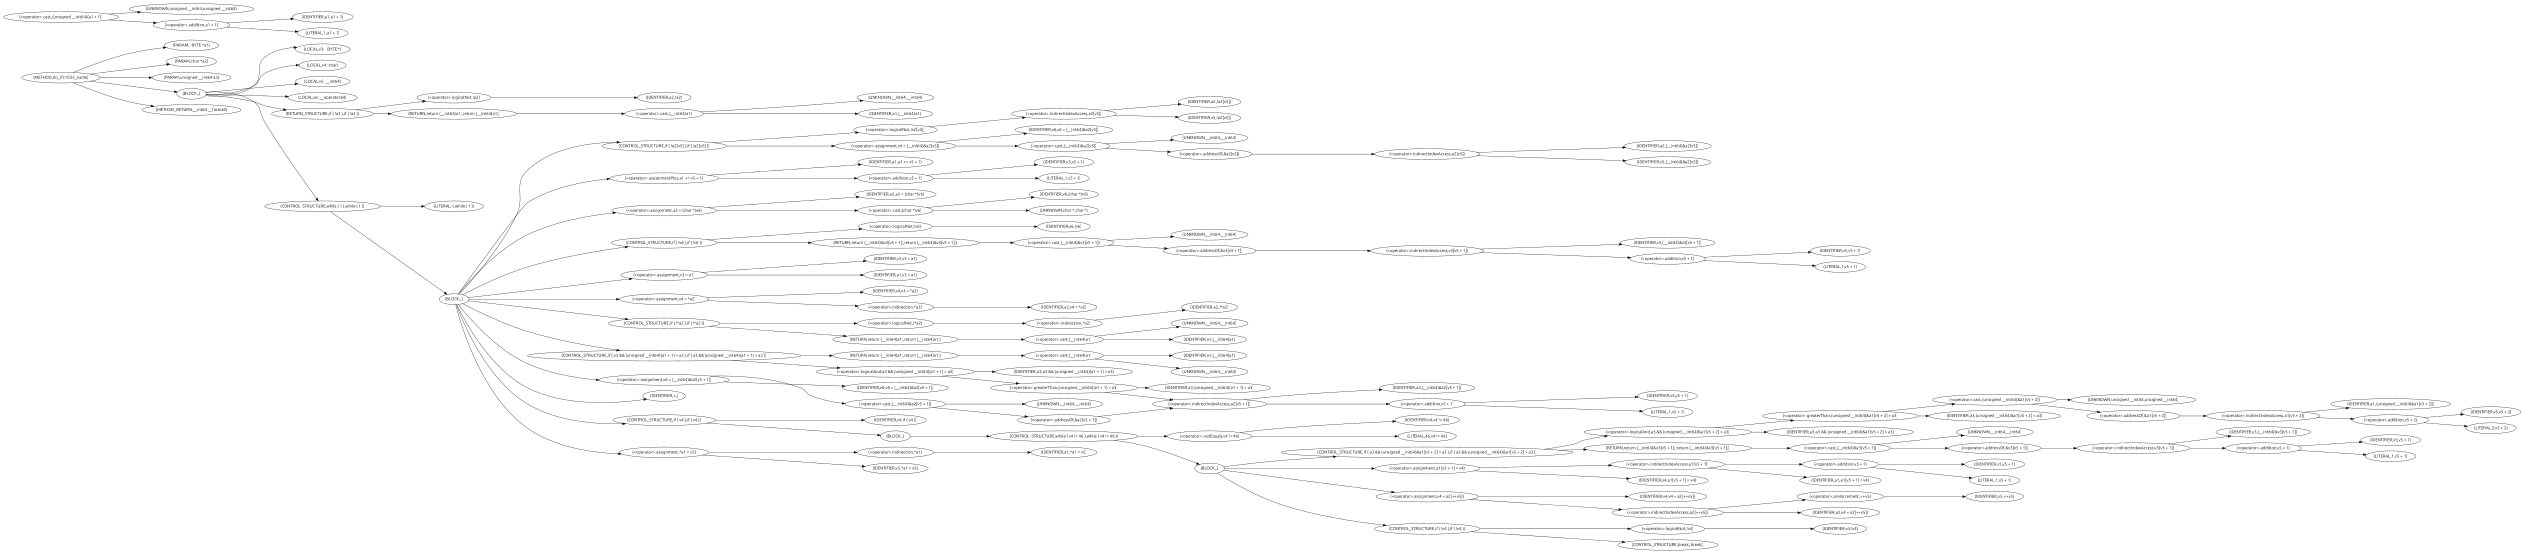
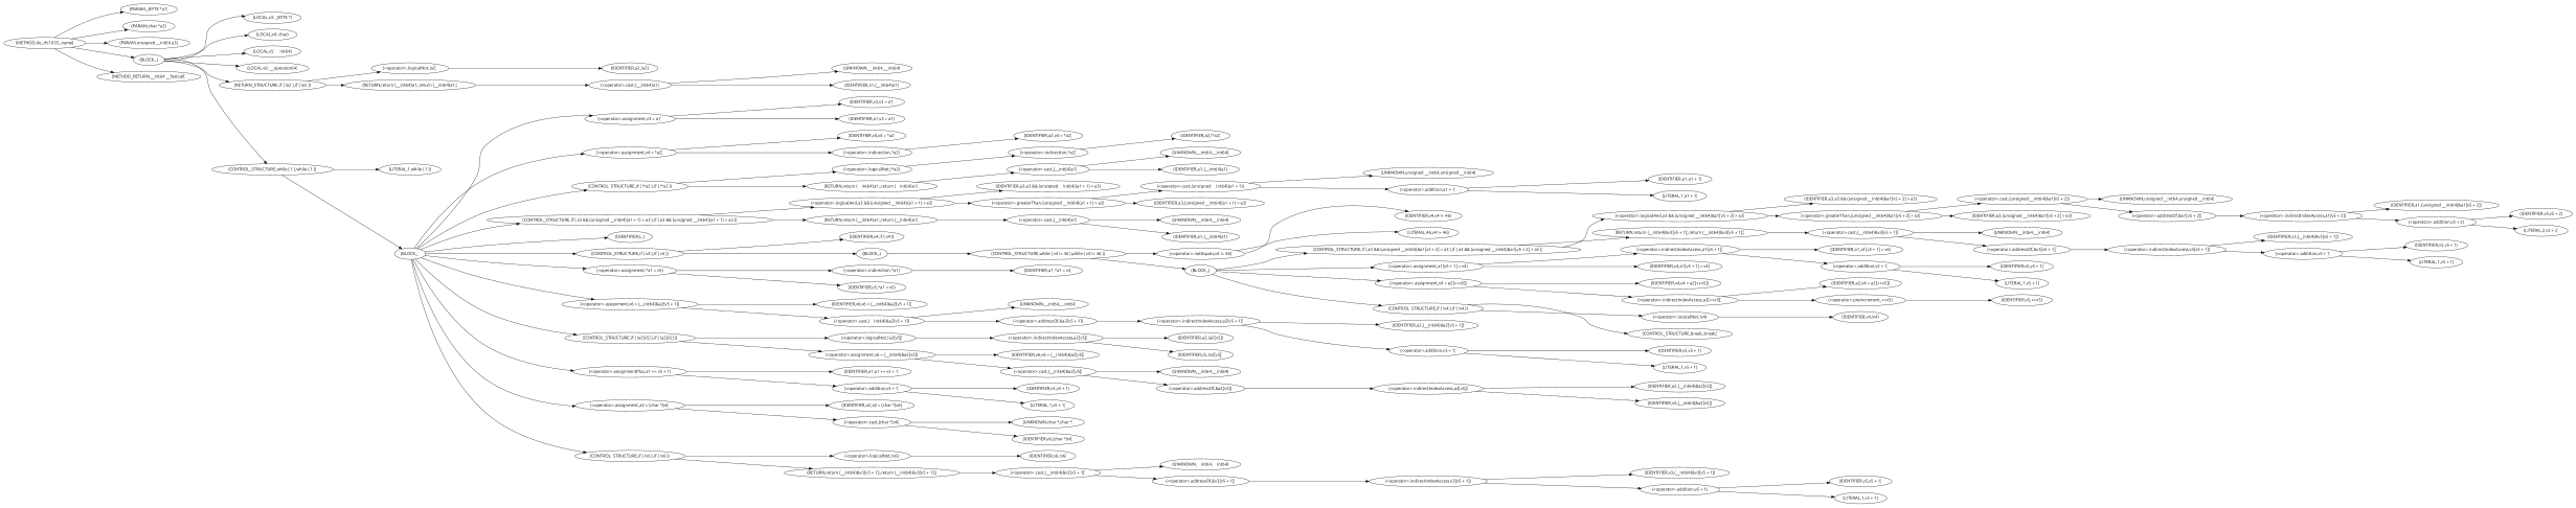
  digraph {
    fontname=Ubuntu
    rankdir=LR
    node [fontname=Ubuntu]
    edge [fontname=Ubuntu]
    n1 [label="(METHOD,do_rfc1035_name)"]
    n2 [label="(PARAM,_BYTE *a1)"]
    n3 [label="(PARAM,char *a2)"]
    n4 [label="(PARAM,unsigned __int64 a3)"]
    n5 [label="(BLOCK,,)"]
    n6 [label="(METHOD_RETURN,__int64 __fastcall)"]
    n7 [label="(LOCAL,v3: _BYTE *)"]
    n8 [label="(LOCAL,v4: char)"]
    n9 [label="(LOCAL,v5: __int64)"]
    n10 [label="(LOCAL,v6: __operator64)"]
    n11 [label="(RETURN_STRUCTURE,if ( !a2 ),if ( !a2 ))"]
    n12 [label="(CONTROL_STRUCTURE,while ( 1 ),while ( 1 ))"]
    n13 [label="(<operator>.logicalNot,!a2)"]
    n14 [label="(RETURN,return (__int64)a1;,return (__int64)a1;)"]
    n15 [label="(LITERAL,1,while ( 1 ))"]
    n16 [label="(BLOCK,,)"]
    n17 [label="(IDENTIFIER,a2,!a2)"]
    n18 [label="(<operator>.cast,(__int64)a1)"]
    n19 [label="(UNKNOWN,__int64,__int64)"]
    n20 [label="(IDENTIFIER,a1,(__int64)a1)"]
    n21 [label="(<operator>.assignment,v3 = a1)"]
    n22 [label="(<operator>.assignment,v4 = *a2)"]
    n23 [label="(CONTROL_STRUCTURE,if ( !*a2 ),if ( !*a2 ))"]
    n24 [label="(CONTROL_STRUCTURE,if ( a3 && (unsigned __int64)(a1 + 1) > a3 ),if ( a3 && (unsigned __int64)(a1 + 1) > a3 ))"]
    n25 [label="(IDENTIFIER,L,)"]
    n26 [label="(CONTROL_STRUCTURE,if ( v4 ),if ( v4 ))"]
    n27 [label="(<operator>.assignment,*a1 = v5)"]
    n28 [label="(<operator>.assignment,v6 = (__int64)&a2[v5 + 1])"]
    n29 [label="(CONTROL_STRUCTURE,if ( !a2[v5] ),if ( !a2[v5] ))"]
    n30 [label="(<operator>.assignmentPlus,a1 += v5 + 1)"]
    n31 [label="(<operator>.assignment,a2 = (char *)v6)"]
    n32 [label="(CONTROL_STRUCTURE,if ( !v6 ),if ( !v6 ))"]
    n33 [label="(IDENTIFIER,v3,v3 = a1)"]
    n34 [label="(IDENTIFIER,a1,v3 = a1)"]
    n35 [label="(IDENTIFIER,v4,v4 = *a2)"]
    n36 [label="(<operator>.indirection,*a2)"]
    n37 [label="(<operator>.logicalNot,!*a2)"]
    n38 [label="(RETURN,return (__int64)a1;,return (__int64)a1;)"]
    n39 [label="(<operator>.logicalAnd,a3 && (unsigned __int64)(a1 + 1) > a3)"]
    n40 [label="(RETURN,return (__int64)a1;,return (__int64)a1;)"]
    n41 [label="(IDENTIFIER,v4,if ( v4 ))"]
    n42 [label="(BLOCK,,)"]
    n43 [label="(<operator>.indirection,*a1)"]
    n44 [label="(IDENTIFIER,v5,*a1 = v5)"]
    n45 [label="(IDENTIFIER,v6,v6 = (__int64)&a2[v5 + 1])"]
    n46 [label="(<operator>.cast,(__int64)&a2[v5 + 1])"]
    n47 [label="(<operator>.logicalNot,!a2[v5])"]
    n48 [label="(<operator>.assignment,v6 = (__int64)&a2[v5])"]
    n49 [label="(IDENTIFIER,a1,a1 += v5 + 1)"]
    n50 [label="(<operator>.addition,v5 + 1)"]
    n51 [label="(IDENTIFIER,a2,a2 = (char *)v6)"]
    n52 [label="(<operator>.cast,(char *)v6)"]
    n53 [label="(<operator>.logicalNot,!v6)"]
    n54 [label="(RETURN,return (__int64)&v3[v5 + 1];,return (__int64)&v3[v5 + 1];)"]
    n55 [label="(IDENTIFIER,a2,v4 = *a2)"]
    n56 [label="(<operator>.indirection,*a2)"]
    n57 [label="(<operator>.cast,(__int64)a1)"]
    n58 [label="(IDENTIFIER,a2,!*a2)"]
    n59 [label="(UNKNOWN,__int64,__int64)"]
    n60 [label="(IDENTIFIER,a1,(__int64)a1)"]
    n61 [label="(IDENTIFIER,a3,a3 && (unsigned __int64)(a1 + 1) > a3)"]
    n62 [label="(<operator>.greaterThan,(unsigned __int64)(a1 + 1) > a3)"]
    n63 [label="(<operator>.cast,(__int64)a1)"]
    n64 [label="(<operator>.cast,(unsigned __int64)(a1 + 1))"]
    n65 [label="(IDENTIFIER,a3,(unsigned __int64)(a1 + 1) > a3)"]
    n66 [label="(UNKNOWN,unsigned __int64,unsigned __int64)"]
    n67 [label="(<operator>.addition,a1 + 1)"]
    n68 [label="(IDENTIFIER,a1,a1 + 1)"]
    n69 [label="(LITERAL,1,a1 + 1)"]
    n70 [label="(UNKNOWN,__int64,__int64)"]
    n71 [label="(IDENTIFIER,a1,(__int64)a1)"]
    n72 [label="(CONTROL_STRUCTURE,while ( v4 != 46 ),while ( v4 != 46 ))"]
    n73 [label="(<operator>.notEquals,v4 != 46)"]
    n74 [label="(BLOCK,,)"]
    n75 [label="(IDENTIFIER,v4,v4 != 46)"]
    n76 [label="(LITERAL,46,v4 != 46)"]
    n77 [label="(CONTROL_STRUCTURE,if ( a3 && (unsigned __int64)&a1[v5 + 2] > a3 ),if ( a3 && (unsigned __int64)&a1[v5 + 2] > a3 ))"]
    n78 [label="(<operator>.assignment,a1[v5 + 1] = v4)"]
    n79 [label="(<operator>.assignment,v4 = a2[++v5])"]
    n80 [label="(CONTROL_STRUCTURE,if ( !v4 ),if ( !v4 ))"]
    n81 [label="(<operator>.logicalAnd,a3 && (unsigned __int64)&a1[v5 + 2] > a3)"]
    n82 [label="(RETURN,return (__int64)&v3[v5 + 1];,return (__int64)&v3[v5 + 1];)"]
    n83 [label="(<operator>.indirectIndexAccess,a1[v5 + 1])"]
    n84 [label="(IDENTIFIER,v4,a1[v5 + 1] = v4)"]
    n85 [label="(IDENTIFIER,v4,v4 = a2[++v5])"]
    n86 [label="(<operator>.indirectIndexAccess,a2[++v5])"]
    n87 [label="(<operator>.logicalNot,!v4)"]
    n88 [label="(CONTROL_STRUCTURE,break;,break;)"]
    n89 [label="(IDENTIFIER,a3,a3 && (unsigned __int64)&a1[v5 + 2] > a3)"]
    n90 [label="(<operator>.greaterThan,(unsigned __int64)&a1[v5 + 2] > a3)"]
    n91 [label="(<operator>.cast,(__int64)&v3[v5 + 1])"]
    n92 [label="(<operator>.cast,(unsigned __int64)&a1[v5 + 2])"]
    n93 [label="(IDENTIFIER,a3,(unsigned __int64)&a1[v5 + 2] > a3)"]
    n94 [label="(UNKNOWN,unsigned __int64,unsigned __int64)"]
    n95 [label="(<operator>.addressOf,&a1[v5 + 2])"]
    n96 [label="(<operator>.indirectIndexAccess,a1[v5 + 2])"]
    n97 [label="(IDENTIFIER,a1,(unsigned __int64)&a1[v5 + 2])"]
    n98 [label="(<operator>.addition,v5 + 2)"]
    n99 [label="(IDENTIFIER,v5,v5 + 2)"]
    n100 [label="(LITERAL,2,v5 + 2)"]
    n101 [label="(UNKNOWN,__int64,__int64)"]
    n102 [label="(<operator>.addressOf,&v3[v5 + 1])"]
    n103 [label="(<operator>.indirectIndexAccess,v3[v5 + 1])"]
    n104 [label="(IDENTIFIER,v3,(__int64)&v3[v5 + 1])"]
    n105 [label="(<operator>.addition,v5 + 1)"]
    n106 [label="(IDENTIFIER,v5,v5 + 1)"]
    n107 [label="(LITERAL,1,v5 + 1)"]
    n108 [label="(IDENTIFIER,a1,a1[v5 + 1] = v4)"]
    n109 [label="(<operator>.addition,v5 + 1)"]
    n110 [label="(IDENTIFIER,v5,v5 + 1)"]
    n111 [label="(LITERAL,1,v5 + 1)"]
    n112 [label="(IDENTIFIER,a2,v4 = a2[++v5])"]
    n113 [label="(<operator>.preIncrement,++v5)"]
    n114 [label="(IDENTIFIER,v5,++v5)"]
    n115 [label="(IDENTIFIER,v4,!v4)"]
    n116 [label="(IDENTIFIER,a1,*a1 = v5)"]
    n117 [label="(UNKNOWN,__int64,__int64)"]
    n118 [label="(<operator>.addressOf,&a2[v5 + 1])"]
    n119 [label="(<operator>.indirectIndexAccess,a2[v5 + 1])"]
    n120 [label="(IDENTIFIER,a2,(__int64)&a2[v5 + 1])"]
    n121 [label="(<operator>.addition,v5 + 1)"]
    n122 [label="(IDENTIFIER,v5,v5 + 1)"]
    n123 [label="(LITERAL,1,v5 + 1)"]
    n124 [label="(<operator>.indirectIndexAccess,a2[v5])"]
    n125 [label="(IDENTIFIER,v6,v6 = (__int64)&a2[v5])"]
    n126 [label="(<operator>.cast,(__int64)&a2[v5])"]
    n127 [label="(IDENTIFIER,a2,!a2[v5])"]
    n128 [label="(IDENTIFIER,v5,!a2[v5])"]
    n129 [label="(UNKNOWN,__int64,__int64)"]
    n130 [label="(<operator>.addressOf,&a2[v5])"]
    n131 [label="(<operator>.indirectIndexAccess,a2[v5])"]
    n132 [label="(IDENTIFIER,a2,(__int64)&a2[v5])"]
    n133 [label="(IDENTIFIER,v5,(__int64)&a2[v5])"]
    n134 [label="(IDENTIFIER,v5,v5 + 1)"]
    n135 [label="(LITERAL,1,v5 + 1)"]
    n136 [label="(UNKNOWN,char *,char *)"]
    n137 [label="(IDENTIFIER,v6,(char *)v6)"]
    n138 [label="(IDENTIFIER,v6,!v6)"]
    n139 [label="(<operator>.cast,(__int64)&v3[v5 + 1])"]
    n140 [label="(UNKNOWN,__int64,__int64)"]
    n141 [label="(<operator>.addressOf,&v3[v5 + 1])"]
    n142 [label="(<operator>.indirectIndexAccess,v3[v5 + 1])"]
    n143 [label="(IDENTIFIER,v3,(__int64)&v3[v5 + 1])"]
    n144 [label="(<operator>.addition,v5 + 1)"]
    n145 [label="(IDENTIFIER,v5,v5 + 1)"]
    n146 [label="(LITERAL,1,v5 + 1)"]
    n1 -> n2
    n1 -> n3
    n1 -> n4
    n1 -> n5
    n1 -> n6
    n5 -> n7
    n5 -> n8
    n5 -> n9
    n5 -> n10
    n5 -> n11
    n5 -> n12
    n11 -> n13
    n11 -> n14
    n12 -> n15
    n12 -> n16
    n13 -> n17
    n14 -> n18
    n16 -> n21
    n16 -> n22
    n16 -> n23
    n16 -> n24
    n16 -> n25
    n16 -> n26
    n16 -> n27
    n16 -> n28
    n16 -> n29
    n16 -> n30
    n16 -> n31
    n16 -> n32
    n18 -> n19
    n18 -> n20
    n21 -> n33
    n21 -> n34
    n22 -> n35
    n22 -> n36
    n23 -> n37
    n23 -> n38
    n24 -> n39
    n24 -> n40
    n26 -> n41
    n26 -> n42
    n27 -> n43
    n27 -> n44
    n28 -> n45
    n28 -> n46
    n29 -> n47
    n29 -> n48
    n30 -> n49
    n30 -> n50
    n31 -> n51
    n31 -> n52
    n32 -> n53
    n32 -> n54
    n36 -> n55
    n37 -> n56
    n38 -> n57
    n39 -> n61
    n39 -> n62
    n40 -> n63
    n42 -> n72
    n43 -> n116
    n46 -> n117
    n46 -> n118
    n47 -> n124
    n48 -> n125
    n48 -> n126
    n50 -> n134
    n50 -> n135
    n52 -> n136
    n52 -> n137
    n53 -> n138
    n54 -> n139
    n56 -> n58
    n57 -> n59
    n57 -> n60
-   n62 -> n119
+   n62 -> n64
    n62 -> n65
    n63 -> n70
    n63 -> n71
    n64 -> n66
    n64 -> n67
    n67 -> n68
    n67 -> n69
    n72 -> n73
    n72 -> n74
    n73 -> n75
    n73 -> n76
    n74 -> n77
    n74 -> n78
    n74 -> n79
    n74 -> n80
    n77 -> n81
    n77 -> n82
    n78 -> n83
    n78 -> n84
    n79 -> n85
    n79 -> n86
    n80 -> n87
    n80 -> n88
    n81 -> n89
    n81 -> n90
    n82 -> n91
    n83 -> n108
    n83 -> n109
    n86 -> n112
    n86 -> n113
    n87 -> n115
    n90 -> n92
    n90 -> n93
    n91 -> n101
    n91 -> n102
    n92 -> n94
    n92 -> n95
    n95 -> n96
    n96 -> n97
    n96 -> n98
    n98 -> n99
    n98 -> n100
    n102 -> n103
    n103 -> n104
    n103 -> n105
    n105 -> n106
    n105 -> n107
    n109 -> n110
    n109 -> n111
    n113 -> n114
    n118 -> n119
    n119 -> n120
    n119 -> n121
    n121 -> n122
    n121 -> n123
    n124 -> n127
    n124 -> n128
    n126 -> n129
    n126 -> n130
    n130 -> n131
    n131 -> n132
    n131 -> n133
    n139 -> n140
    n139 -> n141
    n141 -> n142
    n142 -> n143
    n142 -> n144
    n144 -> n145
    n144 -> n146
  }
